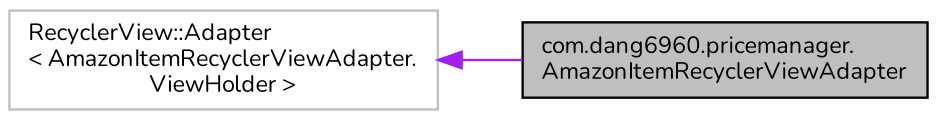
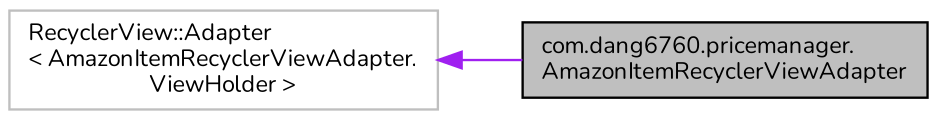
  digraph {
    rankdir=LR
    fontname=Nunito
    node [fontname=Nunito fontsize=10 shape=record style=filled]
-   n1 [color=black fillcolor=grey75 fontcolor=black height=0.2 label="com.dang6960.pricemanager.\lAmazonItemRecyclerViewAdapter" width=0.4]
+   n1 [color=black fillcolor=grey75 fontcolor=black height=0.2 label="com.dang6760.pricemanager.\lAmazonItemRecyclerViewAdapter" width=0.4]
    n2 [color=grey75 fillcolor=white height=0.2 label="RecyclerView::Adapter\l\< AmazonItemRecyclerViewAdapter.\lViewHolder \>" width=0.4]
    n2 -> n1 [color=purple dir=back fontname=Nunito fontsize=10 labelfontname=Helvetica labelfontsize=10 style=solid]
  }
